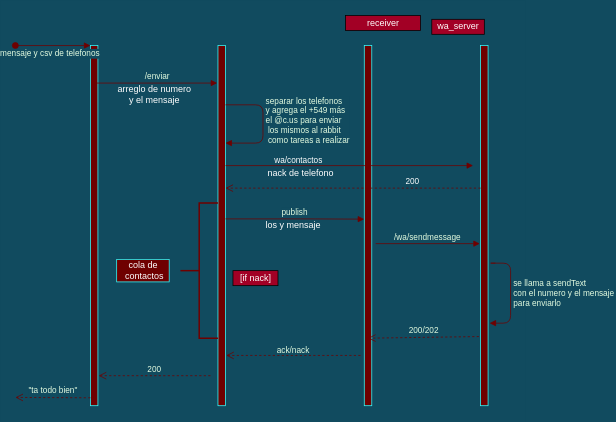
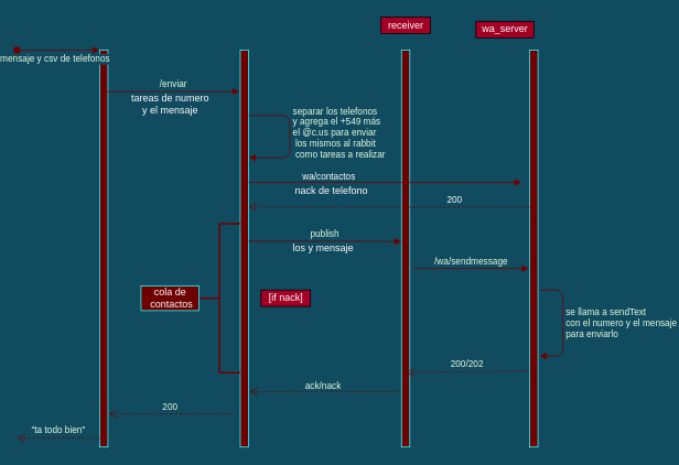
  <mxCell id="0" />
  <mxCell id="1" parent="0" />
  <mxCell id="2" value="" style="html=1;points=[];perimeter=orthogonalPerimeter;fontStyle=0;fontColor=#ffffff;fillColor=#6F0000;strokeColor=#33FFFF;" parent="1" vertex="1"><mxGeometry x="120" y="60" width="10" height="480" as="geometry" /></mxCell>
  <mxCell id="3" value="mensaje y csv de telefonos" style="html=1;verticalAlign=bottom;startArrow=oval;endArrow=block;startSize=8;fontColor=#E4FDE1;labelBackgroundColor=#114B5F;fontStyle=0;fillColor=#a20025;strokeColor=#6F0000;" parent="1" target="2" edge="1"><mxGeometry x="-0.077" y="-20" relative="1" as="geometry"><mxPoint x="20" y="60" as="sourcePoint" /><mxPoint as="offset" /></mxGeometry></mxCell>
  <mxCell id="4" value="" style="html=1;points=[];perimeter=orthogonalPerimeter;fontStyle=0;fontColor=#ffffff;fillColor=#6F0000;strokeColor=#33FFFF;" parent="1" vertex="1"><mxGeometry x="290" y="60" width="10" height="480" as="geometry" /></mxCell>
- <mxCell id="5" value="receiver" style="text;html=1;align=center;verticalAlign=middle;resizable=0;points=[];autosize=1;fontStyle=0;fillColor=#a20025;fontColor=#ffffff;strokeColor=#000000;" parent="1" vertex="1"><mxGeometry x="460" y="20" width="100" height="20" as="geometry" /></mxCell>
+ <mxCell id="5" value="receiver" style="text;html=1;align=center;verticalAlign=middle;resizable=0;points=[];autosize=1;fontStyle=0;fillColor=#a20025;fontColor=#ffffff;strokeColor=#000000;" parent="1" vertex="1"><mxGeometry x="460" y="20" width="60" height="20" as="geometry" /></mxCell>
  <mxCell id="6" value="" style="html=1;points=[];perimeter=orthogonalPerimeter;fontStyle=0;fontColor=#ffffff;fillColor=#6F0000;strokeColor=#33FFFF;" parent="1" vertex="1"><mxGeometry x="485" y="60" width="10" height="480" as="geometry" /></mxCell>
  <mxCell id="7" value="/enviar" style="html=1;verticalAlign=bottom;endArrow=block;fontColor=#E4FDE1;labelBackgroundColor=#114B5F;fontStyle=0;fillColor=#a20025;strokeColor=#6F0000;" parent="1" edge="1"><mxGeometry width="80" relative="1" as="geometry"><mxPoint x="128" y="110" as="sourcePoint" /><mxPoint x="289" y="110" as="targetPoint" /></mxGeometry></mxCell>
  <mxCell id="8" value="separar los telefonos&lt;br&gt;y agrega el +549 más&lt;br&gt;el @c.us para&amp;nbsp;enviar&lt;br&gt;&amp;nbsp;los mismos al rabbit&lt;br&gt;&amp;nbsp;como tareas a realizar" style="edgeStyle=orthogonalEdgeStyle;html=1;align=left;spacingLeft=2;endArrow=block;entryX=1;entryY=0;fontColor=#E4FDE1;labelBackgroundColor=#114B5F;fontStyle=0;fillColor=#a20025;strokeColor=#6F0000;" parent="1" edge="1"><mxGeometry x="-0.06" relative="1" as="geometry"><mxPoint x="300" y="139" as="sourcePoint" /><Array as="points"><mxPoint x="350" y="139" /><mxPoint x="350" y="190" /></Array><mxPoint x="300" y="190" as="targetPoint" /><mxPoint as="offset" /></mxGeometry></mxCell>
  <mxCell id="9" value="publish&lt;br&gt;" style="html=1;verticalAlign=bottom;endArrow=block;fontColor=#E4FDE1;labelBackgroundColor=#114B5F;fontStyle=0;fillColor=#a20025;strokeColor=#6F0000;entryX=-0.012;entryY=0.482;entryDx=0;entryDy=0;entryPerimeter=0;" parent="1" edge="1" target="6"><mxGeometry width="80" relative="1" as="geometry"><mxPoint x="300" y="291" as="sourcePoint" /><mxPoint x="480" y="230" as="targetPoint" /><Array as="points"><mxPoint x="360" y="291" /><mxPoint x="410" y="291" /></Array></mxGeometry></mxCell>
  <mxCell id="10" value="" style="strokeWidth=2;html=1;shape=mxgraph.flowchart.annotation_2;align=left;labelPosition=right;pointerEvents=1;fontStyle=0;fillColor=#a20025;strokeColor=#6F0000;fontColor=#ffffff;" parent="1" vertex="1"><mxGeometry x="240" y="270" width="50" height="180" as="geometry" /></mxCell>
- <mxCell id="11" value="cola de&lt;br&gt;&amp;nbsp;contactos" style="text;html=1;align=center;verticalAlign=middle;resizable=0;points=[];autosize=1;fontStyle=0;fontColor=#ffffff;fillColor=#6F0000;strokeColor=#33FFFF;" parent="1" vertex="1"><mxGeometry x="155" y="345" width="70" height="30" as="geometry" /></mxCell>
+ <mxCell id="11" value="cola de&lt;br&gt;&amp;nbsp;contactos" style="text;html=1;align=center;verticalAlign=middle;resizable=0;points=[];autosize=1;fontStyle=0;fontColor=#ffffff;fillColor=#6F0000;strokeColor=#33FFFF;" parent="1" vertex="1"><mxGeometry x="170" y="345" width="70" height="30" as="geometry" /></mxCell>
  <mxCell id="12" value="" style="html=1;points=[];perimeter=orthogonalPerimeter;fontStyle=0;fontColor=#ffffff;fillColor=#6F0000;strokeColor=#33FFFF;" parent="1" vertex="1"><mxGeometry x="640" y="60" width="10" height="480" as="geometry" /></mxCell>
  <mxCell id="13" value="/wa/sendmessage" style="html=1;verticalAlign=bottom;endArrow=block;fontColor=#E4FDE1;labelBackgroundColor=#114B5F;fontStyle=0;fillColor=#a20025;strokeColor=#6F0000;exitX=1.518;exitY=0.55;exitDx=0;exitDy=0;exitPerimeter=0;" parent="1" edge="1" source="6"><mxGeometry width="80" relative="1" as="geometry"><mxPoint x="495" y="250" as="sourcePoint" /><mxPoint x="639" y="324" as="targetPoint" /></mxGeometry></mxCell>
  <mxCell id="14" value="wa_server" style="text;html=1;align=center;verticalAlign=middle;resizable=0;points=[];autosize=1;fontStyle=0;fillColor=#a20025;fontColor=#ffffff;strokeColor=#000000;" parent="1" vertex="1"><mxGeometry x="575" y="25" width="70" height="20" as="geometry" /></mxCell>
  <mxCell id="15" value="se llama a sendText&lt;br&gt;con el numero y el mensaje&lt;br&gt;para enviarlo" style="edgeStyle=orthogonalEdgeStyle;html=1;align=left;spacingLeft=2;endArrow=block;fontColor=#E4FDE1;labelBackgroundColor=#114B5F;fontStyle=0;fillColor=#a20025;strokeColor=#6F0000;" parent="1" edge="1"><mxGeometry x="0.08" relative="1" as="geometry"><mxPoint x="660" y="350" as="sourcePoint" /><Array as="points"><mxPoint x="650" y="350" /><mxPoint x="680" y="350" /><mxPoint x="680" y="430" /></Array><mxPoint x="652" y="430" as="targetPoint" /><mxPoint as="offset" /></mxGeometry></mxCell>
  <mxCell id="16" value="200/202" style="html=1;verticalAlign=bottom;endArrow=open;dashed=1;endSize=8;fontColor=#E4FDE1;labelBackgroundColor=#114B5F;fontStyle=0;fillColor=#a20025;strokeColor=#6F0000;exitX=-0.218;exitY=0.808;exitDx=0;exitDy=0;exitPerimeter=0;" parent="1" edge="1" source="12"><mxGeometry relative="1" as="geometry"><mxPoint x="640" y="370" as="sourcePoint" /><mxPoint x="490" y="450" as="targetPoint" /><mxPoint as="offset" /></mxGeometry></mxCell>
  <mxCell id="17" value="ack/nack" style="html=1;verticalAlign=bottom;endArrow=open;dashed=1;endSize=8;fontColor=#E4FDE1;labelBackgroundColor=#114B5F;fontStyle=0;fillColor=#a20025;strokeColor=#6F0000;" parent="1" edge="1"><mxGeometry x="0.006" y="2" relative="1" as="geometry"><mxPoint x="480" y="473" as="sourcePoint" /><mxPoint x="301" y="473" as="targetPoint" /><Array as="points" /><mxPoint as="offset" /></mxGeometry></mxCell>
  <mxCell id="18" value="200" style="html=1;verticalAlign=bottom;endArrow=open;dashed=1;endSize=8;fontColor=#E4FDE1;labelBackgroundColor=#114B5F;fontStyle=0;fillColor=#a20025;strokeColor=#6F0000;" parent="1" edge="1"><mxGeometry relative="1" as="geometry"><mxPoint x="280" y="500" as="sourcePoint" /><mxPoint x="131" y="500" as="targetPoint" /></mxGeometry></mxCell>
  <mxCell id="19" value="&quot;ta todo bien&quot;&lt;br&gt;" style="html=1;verticalAlign=bottom;endArrow=open;dashed=1;endSize=8;fontColor=#E4FDE1;labelBackgroundColor=#114B5F;fontStyle=0;fillColor=#a20025;strokeColor=#6F0000;exitX=0;exitY=0.978;exitDx=0;exitDy=0;exitPerimeter=0;" parent="1" edge="1" source="2"><mxGeometry relative="1" as="geometry"><mxPoint x="120" y="420" as="sourcePoint" /><mxPoint x="20" y="529" as="targetPoint" /></mxGeometry></mxCell>
- <mxCell id="20" value="[if nack]" style="text;html=1;align=center;verticalAlign=middle;resizable=0;points=[];autosize=1;fontColor=#ffffff;fillColor=#a20025;strokeColor=#000000;" vertex="1" parent="1"><mxGeometry x="310" y="360" width="60" height="20" as="geometry" /></mxCell>
+ <mxCell id="20" value="[if nack]" style="text;html=1;align=center;verticalAlign=middle;resizable=0;points=[];autosize=1;fontColor=#ffffff;fillColor=#a20025;strokeColor=#000000;" vertex="1" parent="1"><mxGeometry x="315" y="350" width="60" height="20" as="geometry" /></mxCell>
  <mxCell id="21" value="los y mensaje" style="text;html=1;align=center;verticalAlign=middle;resizable=0;points=[];autosize=1;strokeColor=none;fontColor=#FFFFFF;" vertex="1" parent="1"><mxGeometry x="335" y="290" width="110" height="20" as="geometry" /></mxCell>
- <mxCell id="22" value="arreglo de numero &lt;br&gt;y el mensaje" style="text;html=1;align=center;verticalAlign=middle;resizable=0;points=[];autosize=1;strokeColor=none;fontColor=#FFFFFF;" vertex="1" parent="1"><mxGeometry x="150" y="110" width="110" height="30" as="geometry" /></mxCell>
+ <mxCell id="22" value="tareas de numero &lt;br&gt;y el mensaje" style="text;html=1;align=center;verticalAlign=middle;resizable=0;points=[];autosize=1;strokeColor=none;fontColor=#FFFFFF;" vertex="1" parent="1"><mxGeometry x="150" y="110" width="110" height="30" as="geometry" /></mxCell>
  <mxCell id="23" value="wa/contactos" style="html=1;verticalAlign=bottom;endArrow=block;labelBackgroundColor=none;fontColor=#FFFFFF;strokeColor=#6F0000;fillColor=#F45B69;" edge="1" parent="1"><mxGeometry x="-0.415" y="-2" width="80" relative="1" as="geometry"><mxPoint x="300" y="220" as="sourcePoint" /><mxPoint x="630" y="220" as="targetPoint" /><mxPoint as="offset" /></mxGeometry></mxCell>
  <mxCell id="24" value="nack de telefono" style="text;html=1;align=center;verticalAlign=middle;resizable=0;points=[];autosize=1;strokeColor=none;fontColor=#FFFFFF;" vertex="1" parent="1"><mxGeometry x="340" y="220" width="120" height="20" as="geometry" /></mxCell>
  <mxCell id="25" value="200" style="html=1;verticalAlign=bottom;endArrow=open;dashed=1;endSize=8;labelBackgroundColor=none;fontColor=#FFFFFF;strokeColor=#6F0000;fillColor=#F45B69;" edge="1" parent="1" target="4"><mxGeometry x="-0.471" relative="1" as="geometry"><mxPoint x="640" y="250" as="sourcePoint" /><mxPoint x="560" y="250" as="targetPoint" /><mxPoint x="-1" as="offset" /></mxGeometry></mxCell>
